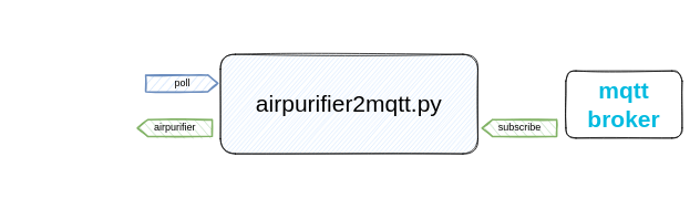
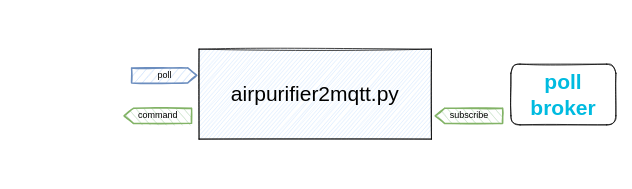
  <mxCell id="0" />
  <mxCell id="1" parent="0" />
  <mxCell id="2" value="" style="shape=image;verticalLabelPosition=bottom;labelBackgroundColor=#ffffff;verticalAlign=top;aspect=fixed;imageAspect=0;image=https://mi-home.pl/5584-large_default/mi-air-purifier-3h.jpg;sketch=1;rounded=1;" vertex="1" parent="1"><mxGeometry x="20" y="20" width="209" height="210" as="geometry" /></mxCell>
- <mxCell id="3" value="&lt;b&gt;&lt;font style=&quot;font-size: 28px&quot;&gt;mqtt&lt;br&gt;broker&lt;br&gt;&lt;/font&gt;&lt;/b&gt;" style="whiteSpace=wrap;html=1;fontColor=#00BBE0;sketch=1;rounded=1;" vertex="1" parent="1"><mxGeometry x="681" y="85" width="140" height="81" as="geometry" /></mxCell>
- <mxCell id="4" value="&lt;font style=&quot;font-size: 28px&quot;&gt;airpurifier2mqtt.py&lt;/font&gt;" style="whiteSpace=wrap;html=1;gradientDirection=north;glass=0;fillColor=#D4E6FF;fontFamily=Helvetica;sketch=1;rounded=1;" vertex="1" parent="1"><mxGeometry x="265" y="65" width="310" height="120" as="geometry" /></mxCell>
+ <mxCell id="3" value="&lt;b&gt;&lt;font style=&quot;font-size: 28px&quot;&gt;poll&lt;br&gt;broker&lt;br&gt;&lt;/font&gt;&lt;/b&gt;" style="whiteSpace=wrap;html=1;fontColor=#00BBE0;sketch=1;rounded=1;" vertex="1" parent="1"><mxGeometry x="681" y="85" width="140" height="81" as="geometry" /></mxCell>
+ <mxCell id="4" value="&lt;font style=&quot;font-size: 28px&quot;&gt;airpurifier2mqtt.py&lt;/font&gt;" style="whiteSpace=wrap;html=1;gradientDirection=north;glass=0;fillColor=#D4E6FF;fontFamily=Helvetica;sketch=1;rounded=0;" vertex="1" parent="1"><mxGeometry x="265" y="65" width="310" height="120" as="geometry" /></mxCell>
  <mxCell id="5" value="subscribe" style="shape=mxgraph.arrows.signal-in_arrow;html=1;verticalLabelPosition=middle;verticalAlign=middle;strokeWidth=2;strokeColor=#82b366;fillColor=#d5e8d4;flipH=1;labelPosition=center;align=center;sketch=1;rounded=1;" vertex="1" parent="1"><mxGeometry x="580" y="144" width="90" height="20" as="geometry" /></mxCell>
  <mxCell id="6" value="poll" style="shape=mxgraph.arrows.signal-in_arrow;html=1;verticalLabelPosition=middle;verticalAlign=middle;strokeWidth=2;strokeColor=#6c8ebf;fillColor=#dae8fc;labelPosition=center;align=center;sketch=1;rounded=1;" vertex="1" parent="1"><mxGeometry x="175" y="90" width="87" height="20" as="geometry" /></mxCell>
- <mxCell id="7" value="airpurifier" style="shape=mxgraph.arrows.signal-in_arrow;html=1;verticalLabelPosition=middle;verticalAlign=middle;strokeWidth=2;strokeColor=#82b366;fillColor=#d5e8d4;flipH=1;labelPosition=center;align=center;sketch=1;rounded=1;" vertex="1" parent="1"><mxGeometry x="165" y="144" width="90" height="20" as="geometry" /></mxCell>
+ <mxCell id="7" value="command" style="shape=mxgraph.arrows.signal-in_arrow;html=1;verticalLabelPosition=middle;verticalAlign=middle;strokeWidth=2;strokeColor=#82b366;fillColor=#d5e8d4;flipH=1;labelPosition=center;align=center;sketch=1;rounded=1;" vertex="1" parent="1"><mxGeometry x="165" y="144" width="90" height="20" as="geometry" /></mxCell>
